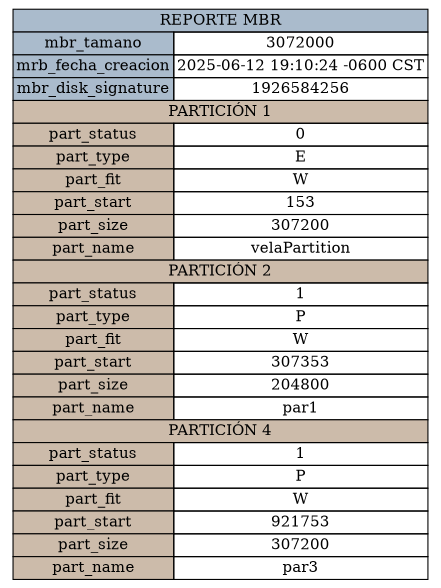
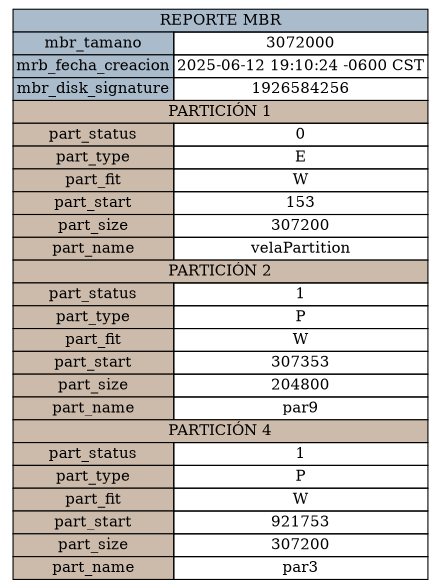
  digraph {
-   n1 [label=<             <table border="0" cellborder="1" cellspacing="0">                 <tr><td colspan="2" BGCOLOR="#aabbcc"> REPORTE MBR </td></tr>                 <tr><td BGCOLOR="#aabbcc">mbr_tamano</td><td>3072000</td></tr>                 <tr><td BGCOLOR="#aabbcc">mrb_fecha_creacion</td><td>2025-06-12 19:10:24 -0600 CST</td></tr>                 <tr><td BGCOLOR="#aabbcc">mbr_disk_signature</td><td>1926584256</td></tr>              				<tr><td colspan="2" BGCOLOR="#ccbbaa"> PARTICIÓN 1 </td></tr> 				<tr><td BGCOLOR="#ccbbaa">part_status</td><td>0</td></tr> 				<tr><td BGCOLOR="#ccbbaa">part_type</td><td>E</td></tr> 				<tr><td BGCOLOR="#ccbbaa">part_fit</td><td>W</td></tr> 				<tr><td BGCOLOR="#ccbbaa">part_start</td><td>153</td></tr> 				<tr><td BGCOLOR="#ccbbaa">part_size</td><td>307200</td></tr> 				<tr><td BGCOLOR="#ccbbaa">part_name</td><td>velaPartition</td></tr> 			 				<tr><td colspan="2" BGCOLOR="#ccbbaa"> PARTICIÓN 2 </td></tr> 				<tr><td BGCOLOR="#ccbbaa">part_status</td><td>1</td></tr> 				<tr><td BGCOLOR="#ccbbaa">part_type</td><td>P</td></tr> 				<tr><td BGCOLOR="#ccbbaa">part_fit</td><td>W</td></tr> 				<tr><td BGCOLOR="#ccbbaa">part_start</td><td>307353</td></tr> 				<tr><td BGCOLOR="#ccbbaa">part_size</td><td>204800</td></tr> 				<tr><td BGCOLOR="#ccbbaa">part_name</td><td>par1</td></tr> 			 				<tr><td colspan="2" BGCOLOR="#ccbbaa"> PARTICIÓN 4 </td></tr> 				<tr><td BGCOLOR="#ccbbaa">part_status</td><td>1</td></tr> 				<tr><td BGCOLOR="#ccbbaa">part_type</td><td>P</td></tr> 				<tr><td BGCOLOR="#ccbbaa">part_fit</td><td>W</td></tr> 				<tr><td BGCOLOR="#ccbbaa">part_start</td><td>921753</td></tr> 				<tr><td BGCOLOR="#ccbbaa">part_size</td><td>307200</td></tr> 				<tr><td BGCOLOR="#ccbbaa">part_name</td><td>par3</td></tr> 			</table>> shape=plaintext]
+   n1 [label=<             <table border="0" cellborder="1" cellspacing="0">                 <tr><td colspan="2" BGCOLOR="#aabbcc"> REPORTE MBR </td></tr>                 <tr><td BGCOLOR="#aabbcc">mbr_tamano</td><td>3072000</td></tr>                 <tr><td BGCOLOR="#aabbcc">mrb_fecha_creacion</td><td>2025-06-12 19:10:24 -0600 CST</td></tr>                 <tr><td BGCOLOR="#aabbcc">mbr_disk_signature</td><td>1926584256</td></tr>              				<tr><td colspan="2" BGCOLOR="#ccbbaa"> PARTICIÓN 1 </td></tr> 				<tr><td BGCOLOR="#ccbbaa">part_status</td><td>0</td></tr> 				<tr><td BGCOLOR="#ccbbaa">part_type</td><td>E</td></tr> 				<tr><td BGCOLOR="#ccbbaa">part_fit</td><td>W</td></tr> 				<tr><td BGCOLOR="#ccbbaa">part_start</td><td>153</td></tr> 				<tr><td BGCOLOR="#ccbbaa">part_size</td><td>307200</td></tr> 				<tr><td BGCOLOR="#ccbbaa">part_name</td><td>velaPartition</td></tr> 			 				<tr><td colspan="2" BGCOLOR="#ccbbaa"> PARTICIÓN 2 </td></tr> 				<tr><td BGCOLOR="#ccbbaa">part_status</td><td>1</td></tr> 				<tr><td BGCOLOR="#ccbbaa">part_type</td><td>P</td></tr> 				<tr><td BGCOLOR="#ccbbaa">part_fit</td><td>W</td></tr> 				<tr><td BGCOLOR="#ccbbaa">part_start</td><td>307353</td></tr> 				<tr><td BGCOLOR="#ccbbaa">part_size</td><td>204800</td></tr> 				<tr><td BGCOLOR="#ccbbaa">part_name</td><td>par9</td></tr> 			 				<tr><td colspan="2" BGCOLOR="#ccbbaa"> PARTICIÓN 4 </td></tr> 				<tr><td BGCOLOR="#ccbbaa">part_status</td><td>1</td></tr> 				<tr><td BGCOLOR="#ccbbaa">part_type</td><td>P</td></tr> 				<tr><td BGCOLOR="#ccbbaa">part_fit</td><td>W</td></tr> 				<tr><td BGCOLOR="#ccbbaa">part_start</td><td>921753</td></tr> 				<tr><td BGCOLOR="#ccbbaa">part_size</td><td>307200</td></tr> 				<tr><td BGCOLOR="#ccbbaa">part_name</td><td>par3</td></tr> 			</table>> shape=plaintext]
  }
